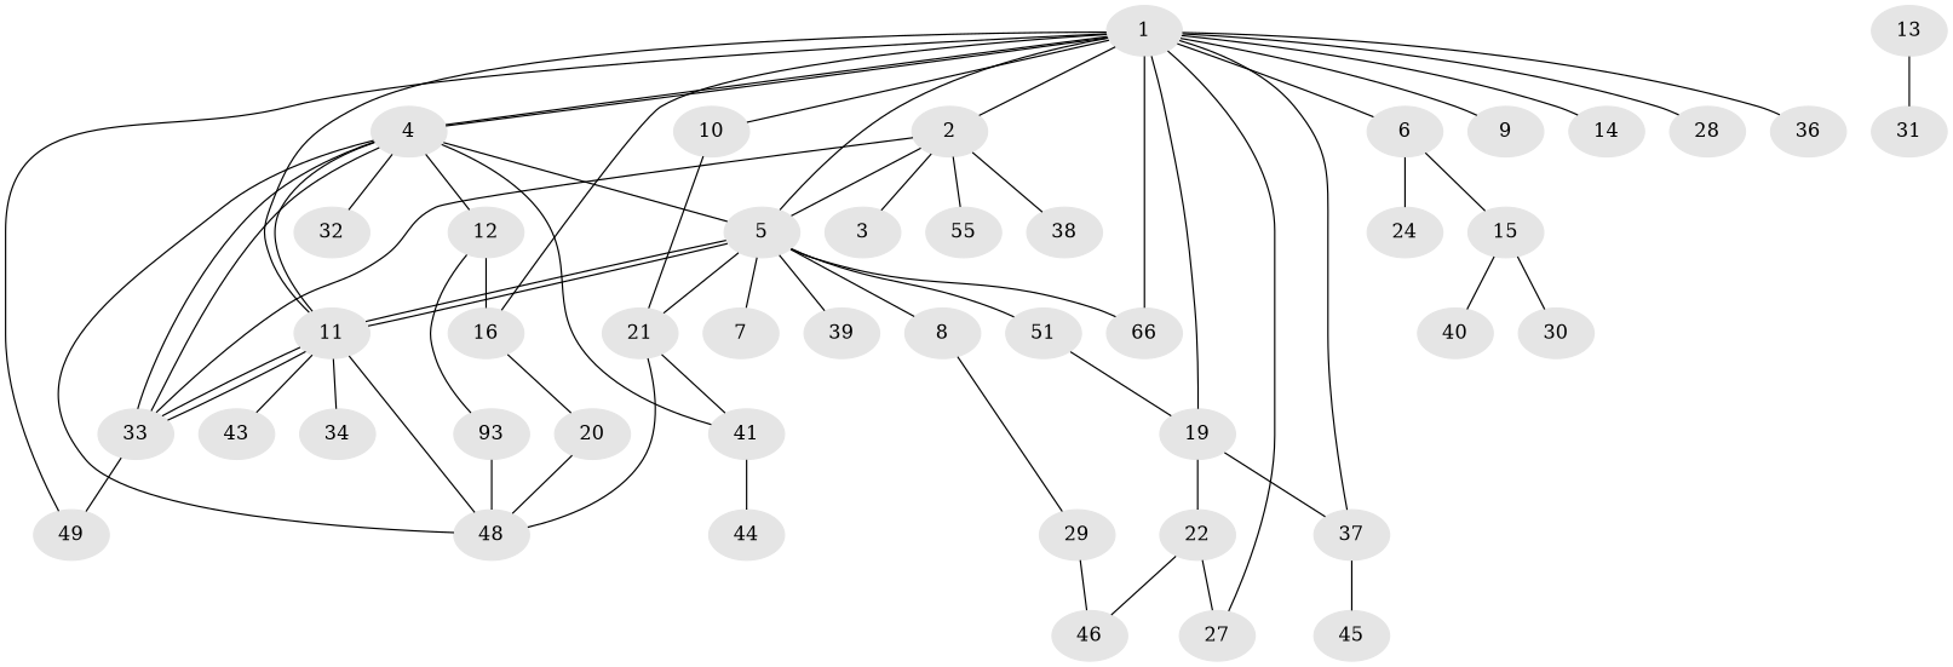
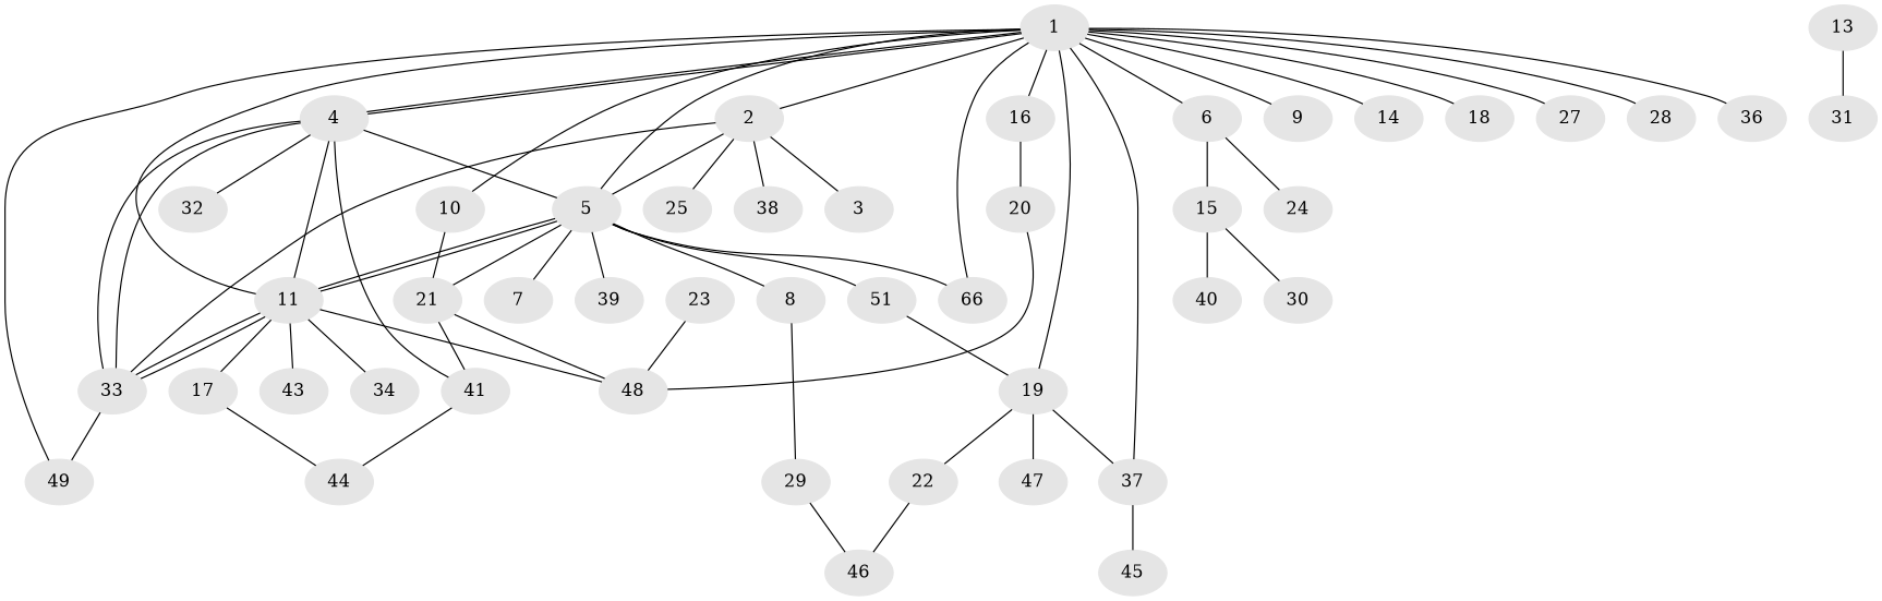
  graph {
    node [color=gray90 style=filled]
    1
    2
    4
    5
    6
    9
    10
    11
    14
    16
+   18
    19
    n13 [label=66]
    27
    28
    36
    49
    37
    3
-   25 [label=55]
+   25
    33
    38
-   12
    32
    41
    48
    7
    8
    21
    39
    51
    15
    24
+   17
    34
    43
    20
    22
+   47
    46
-   23 [label=93]
+   23
    13
    31
    44
    29
    30
    40
    45
    1 -- 2
    1 -- 4
    1 -- 4
    1 -- 5
    1 -- 6
    1 -- 9
    1 -- 10
    1 -- 11
    1 -- 14
    1 -- 16
+   1 -- 18
    1 -- 19
    1 -- n13
    1 -- 27
    1 -- 28
    1 -- 36
    1 -- 49
    1 -- 37
    2 -- 5
    2 -- 3
    2 -- 25
    2 -- 33
    2 -- 38
    4 -- 5
    4 -- 11
    4 -- 33
    4 -- 33
-   4 -- 12
    4 -- 32
    4 -- 41
-   4 -- 48
    5 -- 11
    5 -- 11
    5 -- n13
    5 -- 7
    5 -- 8
    5 -- 21
    5 -- 39
    5 -- 51
    6 -- 15
    6 -- 24
    10 -- 21
    11 -- 33
    11 -- 33
    11 -- 48
+   11 -- 17
    11 -- 34
    11 -- 43
    16 -- 20
    19 -- 37
    19 -- 22
+   19 -- 47
    37 -- 45
    33 -- 49
-   12 -- 16
-   12 -- 23
    41 -- 44
    8 -- 29
    21 -- 41
    21 -- 48
    51 -- 19
    15 -- 30
    15 -- 40
+   17 -- 44
    20 -- 48
-   22 -- 27
    22 -- 46
    23 -- 48
    13 -- 31
    29 -- 46
  }
